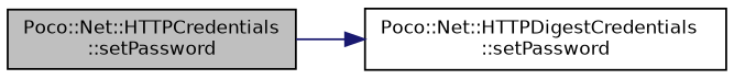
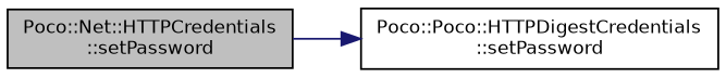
  digraph {
    rankdir=LR
    node [color=black fontname=Helvetica fontsize=10 shape=record style=filled]
    n1 [fillcolor=grey75 fontcolor=black height=0.2 label="Poco::Net::HTTPCredentials\l::setPassword" width=0.4]
-   n2 [fillcolor=white height=0.2 label="Poco::Net::HTTPDigestCredentials\l::setPassword" width=0.4]
+   n2 [fillcolor=white height=0.2 label="Poco::Poco::HTTPDigestCredentials\l::setPassword" width=0.4]
    n1 -> n2 [color=midnightblue fontname=Helvetica fontsize=10 labelfontname=Helvetica labelfontsize=10 style=solid]
  }
